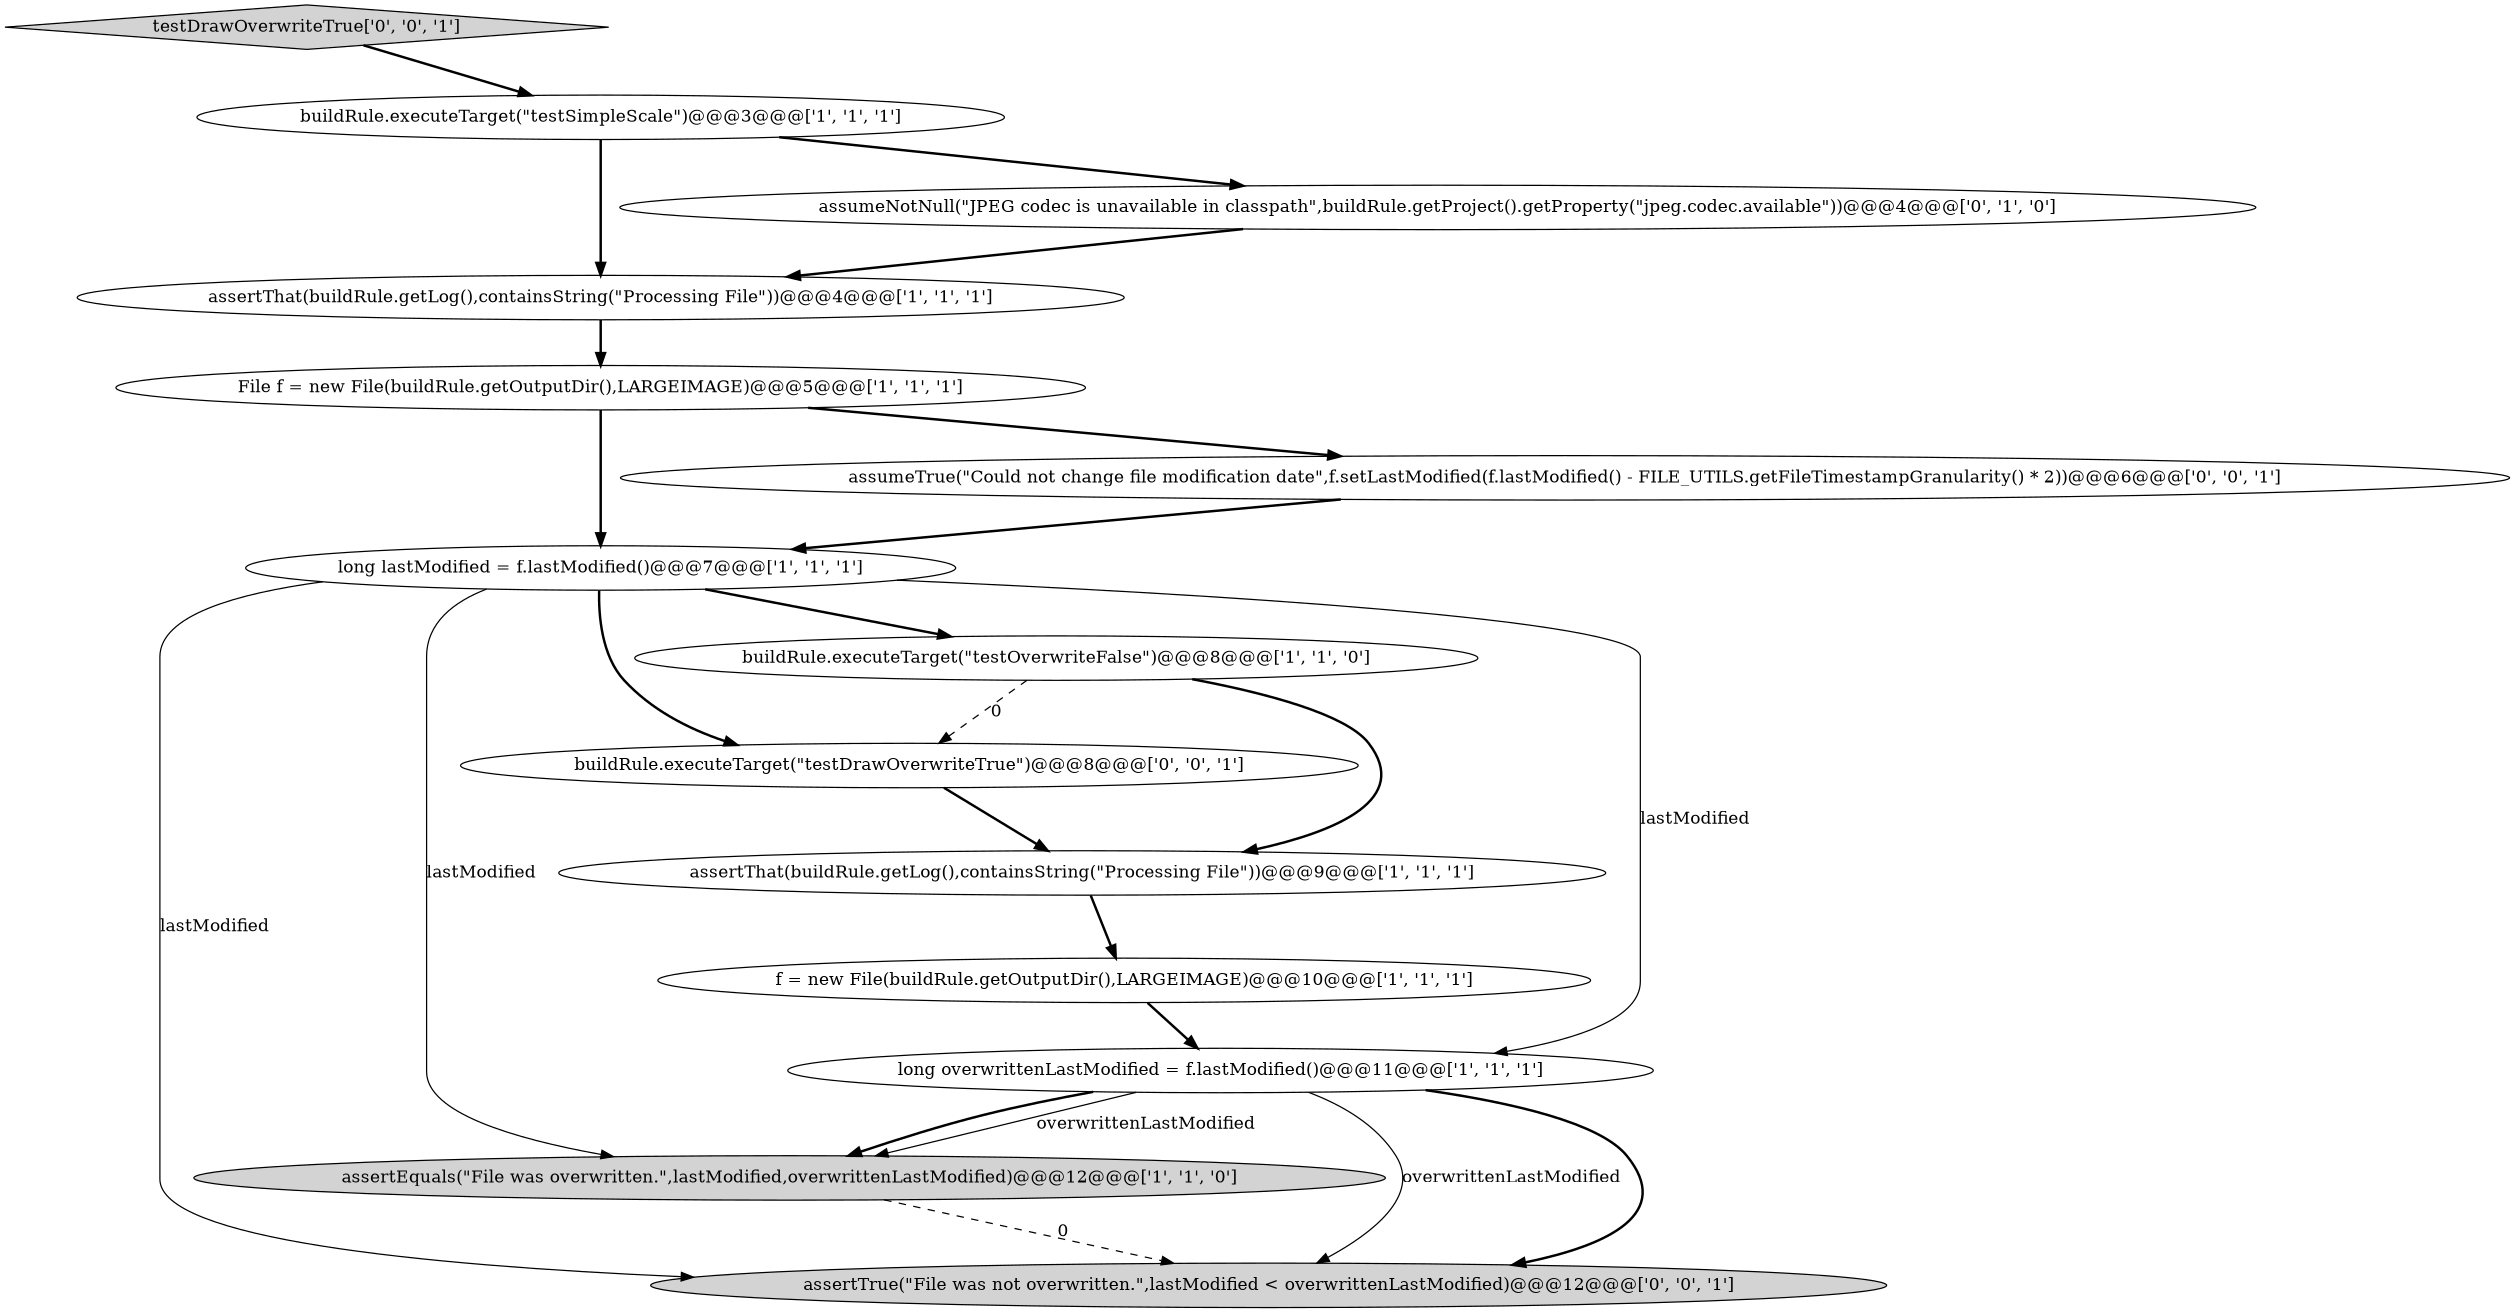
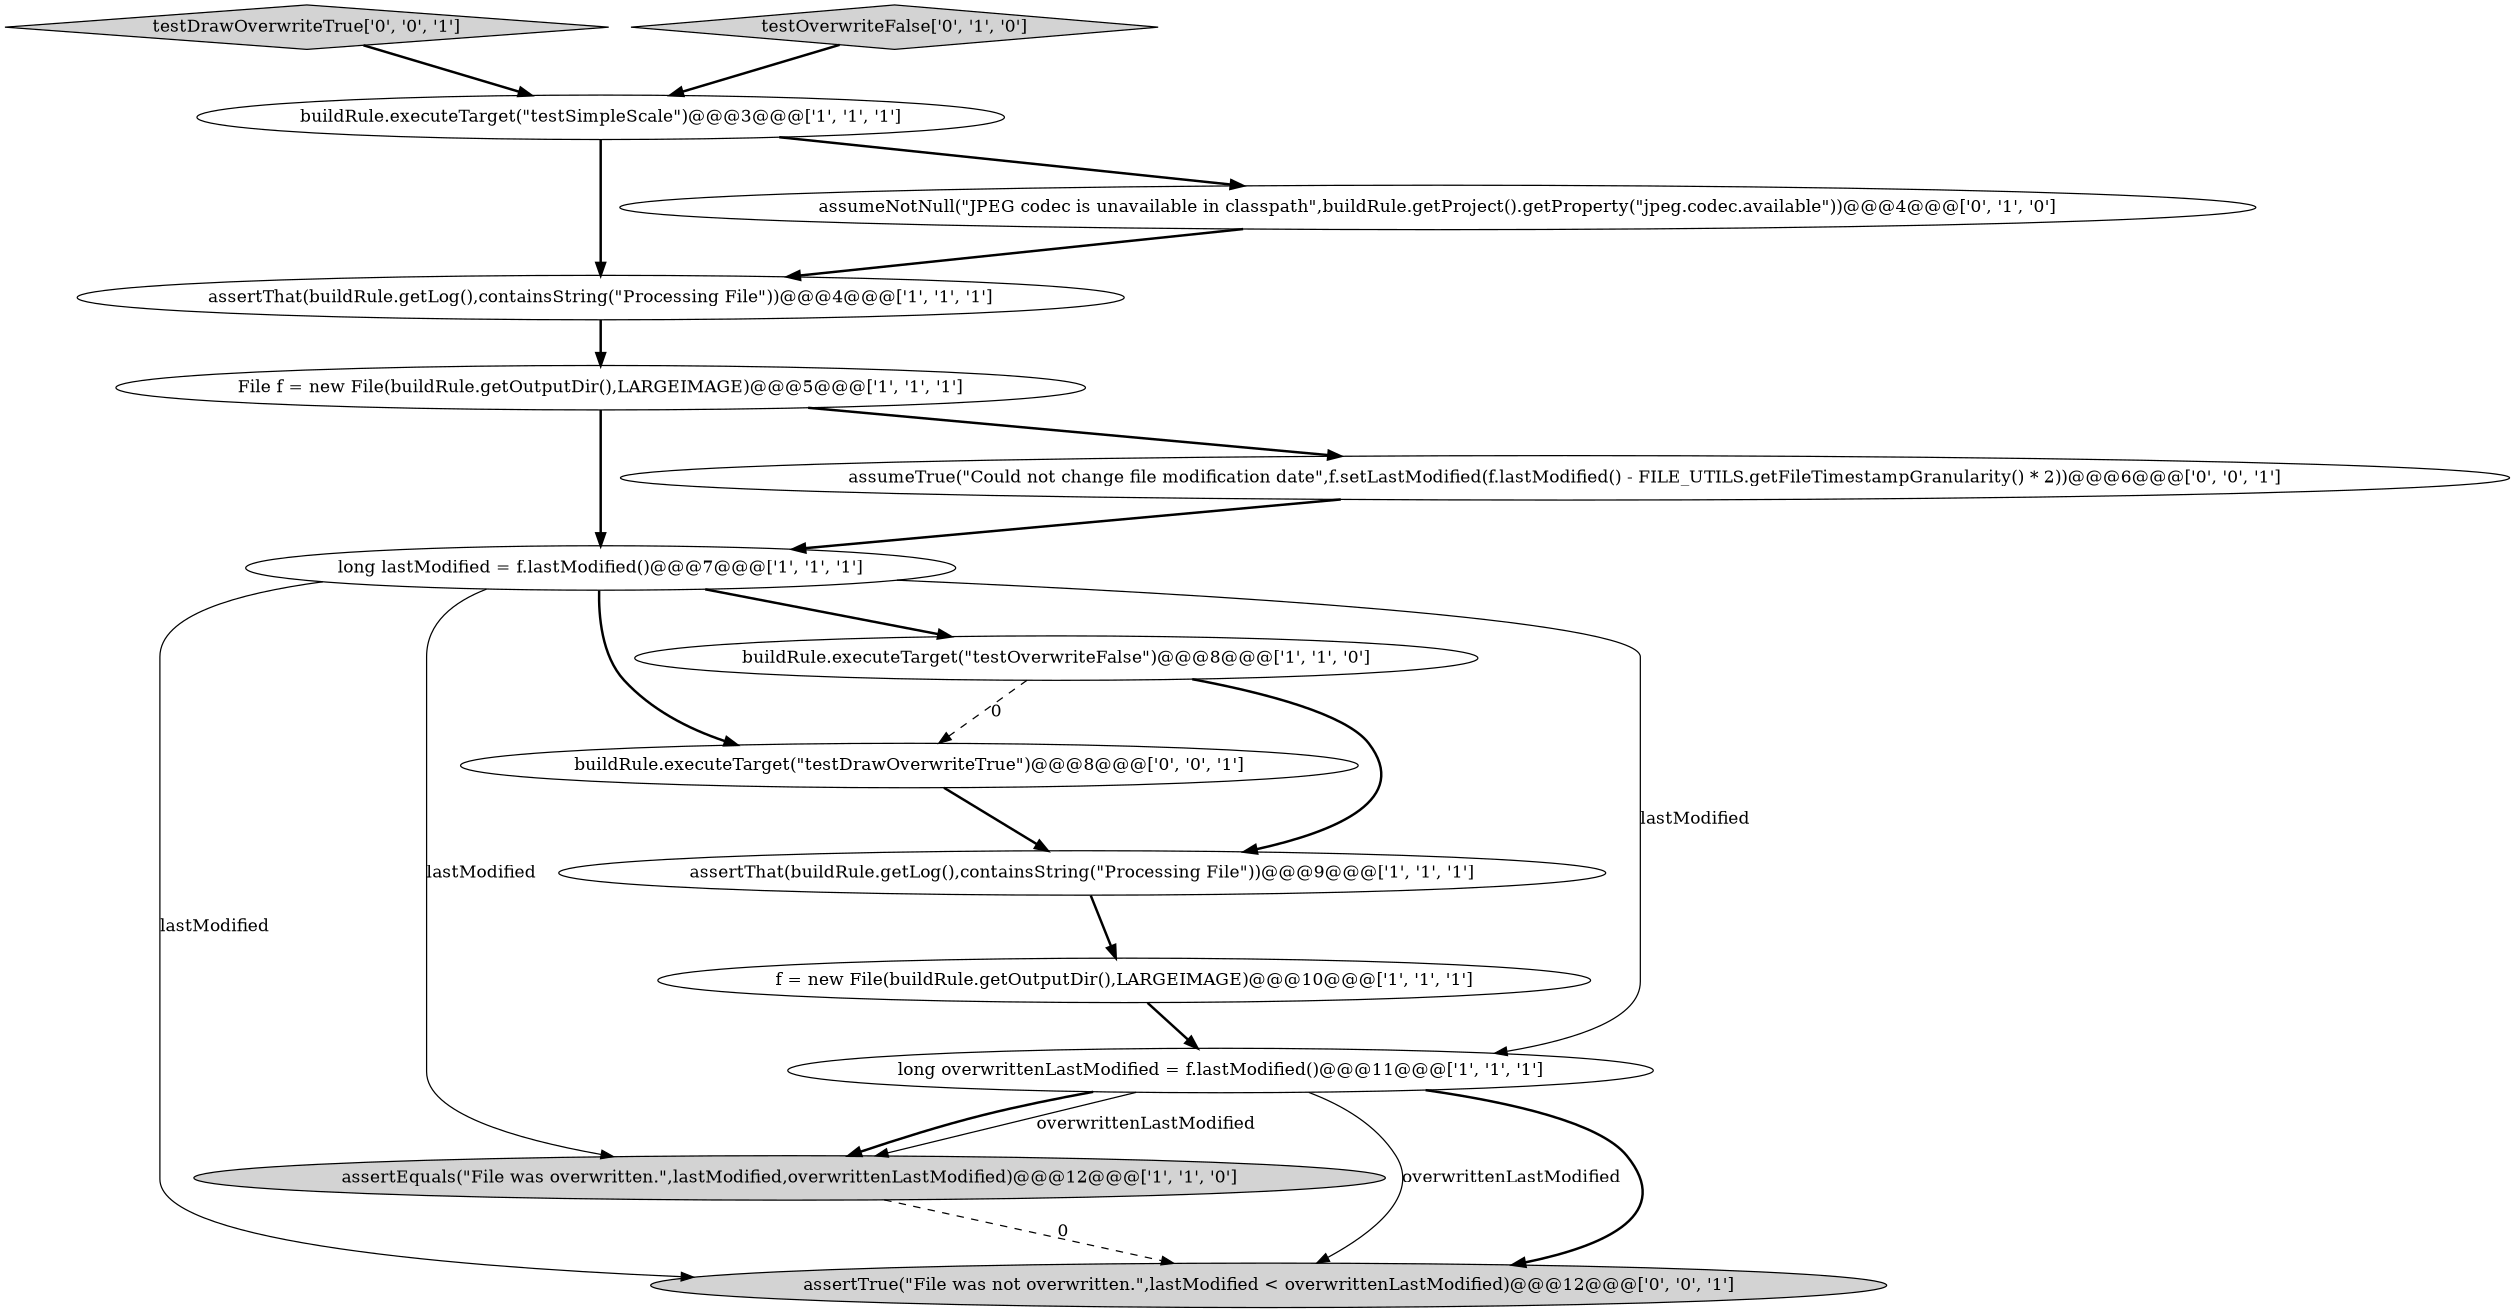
  digraph {
    node [fillcolor=white shape=ellipse style=filled]
    edge [style=bold]
    n1 [fillcolor=lightgray label="assertTrue(\"File was not overwritten.\",lastModified < overwrittenLastModified)@@@12@@@['0', '0', '1']"]
    n2 [label="File f = new File(buildRule.getOutputDir(),LARGEIMAGE)@@@5@@@['1', '1', '1']"]
    n3 [label="long lastModified = f.lastModified()@@@7@@@['1', '1', '1']"]
    n4 [label="assumeTrue(\"Could not change file modification date\",f.setLastModified(f.lastModified() - FILE_UTILS.getFileTimestampGranularity() * 2))@@@6@@@['0', '0', '1']"]
    n5 [fillcolor=lightgray label="assertEquals(\"File was overwritten.\",lastModified,overwrittenLastModified)@@@12@@@['1', '1', '0']"]
    n6 [label="buildRule.executeTarget(\"testDrawOverwriteTrue\")@@@8@@@['0', '0', '1']"]
    n7 [label="buildRule.executeTarget(\"testOverwriteFalse\")@@@8@@@['1', '1', '0']"]
    n8 [label="long overwrittenLastModified = f.lastModified()@@@11@@@['1', '1', '1']"]
    n9 [label="assertThat(buildRule.getLog(),containsString(\"Processing File\"))@@@9@@@['1', '1', '1']"]
    n10 [fillcolor=lightgray label="testDrawOverwriteTrue['0', '0', '1']" shape=diamond]
    n11 [label="buildRule.executeTarget(\"testSimpleScale\")@@@3@@@['1', '1', '1']"]
    n12 [label="assertThat(buildRule.getLog(),containsString(\"Processing File\"))@@@4@@@['1', '1', '1']"]
    n13 [label="assumeNotNull(\"JPEG codec is unavailable in classpath\",buildRule.getProject().getProperty(\"jpeg.codec.available\"))@@@4@@@['0', '1', '0']"]
    n14 [label="f = new File(buildRule.getOutputDir(),LARGEIMAGE)@@@10@@@['1', '1', '1']"]
+   n15 [fillcolor=lightgray label="testOverwriteFalse['0', '1', '0']" shape=diamond]
    n2 -> n3
    n2 -> n4
    n3 -> n1 [label=lastModified style=solid]
    n3 -> n5 [label=lastModified style=solid]
    n3 -> n6
    n3 -> n7
    n3 -> n8 [label=lastModified style=solid]
    n4 -> n3
    n5 -> n1 [label=0 style=dashed]
    n6 -> n9
    n7 -> n6 [label=0 style=dashed]
    n7 -> n9
    n8 -> n1 [label=overwrittenLastModified style=solid]
    n8 -> n1
    n8 -> n5
    n8 -> n5 [label=overwrittenLastModified style=solid]
    n9 -> n14
    n10 -> n11
    n11 -> n12
    n11 -> n13
    n12 -> n2
    n13 -> n12
    n14 -> n8
+   n15 -> n11
  }
